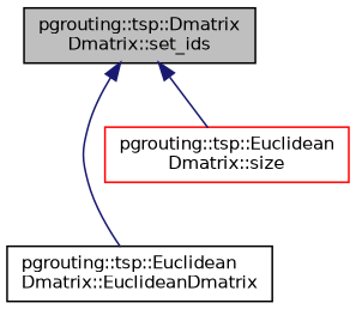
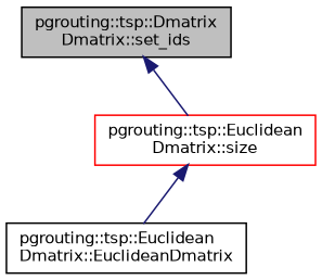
  digraph {
    rankdir=TB
    node [color=black fillcolor=white fontname=Helvetica fontsize=10 shape=record style=filled]
    edge [color=midnightblue dir=back fontname=Helvetica fontsize=10 labelfontname=Helvetica labelfontsize=10 style=solid]
    n1 [fillcolor=grey75 fontcolor=black height=0.2 label="pgrouting::tsp::Dmatrix\lDmatrix::set_ids" width=0.4]
    n2 [height=0.2 label="pgrouting::tsp::Euclidean\lDmatrix::EuclideanDmatrix" width=0.4]
    n3 [color=red height=0.2 label="pgrouting::tsp::Euclidean\lDmatrix::size" width=0.4]
-   n1 -> n2
+   n3 -> n2
    n1 -> n3
  }
